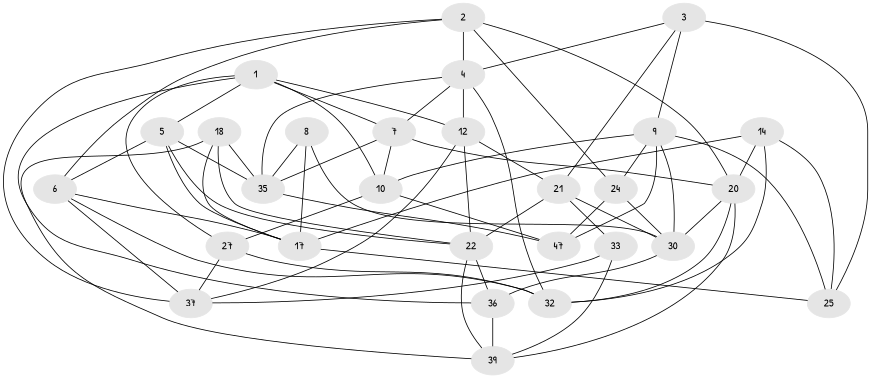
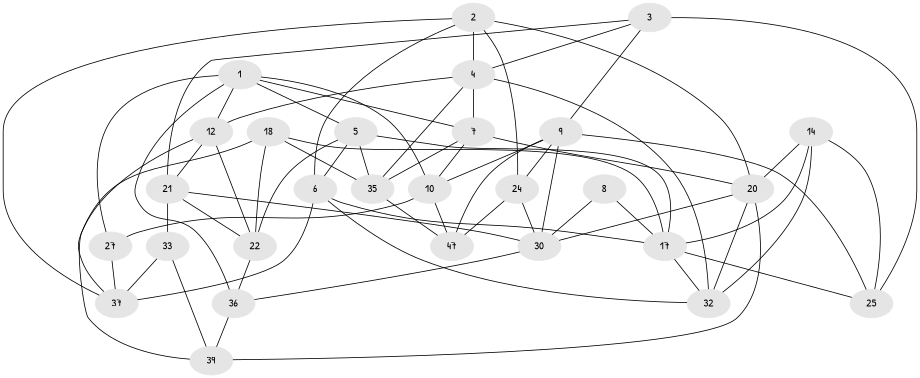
  graph {
    fontname="Patrick Hand"
    node [color=gray90 fontname="Patrick Hand" style=filled]
    edge [fontname="Patrick Hand"]
    1 [super="+48"]
    5 [super="+44"]
    7 [super="+23"]
    10 [super="+15"]
    27
    36
    12
    2 [super="+29"]
    4 [super="+28"]
    6 [super="+42"]
    20 [super="+50"]
    24
    37 [super="+46"]
    35 [super="+49"]
    17 [super="+26"]
    22 [super="+38"]
    47
    32 [super="+40"]
    39 [super="+41"]
    30 [super="+31"]
    3 [super="+11"]
    9 [super="+18"]
    21 [super="+43"]
    25 [super="+34"]
    33
    8 [super="+19"]
    14
    n28 [label=18]
    1 -- 5
    1 -- 7
    1 -- 10
    1 -- 27
    1 -- 36
    1 -- 12
    5 -- 6
    5 -- 35
    5 -- 17
    5 -- 22
    7 -- 10 [weight=2]
    7 -- 20
    7 -- 35
    10 -- 27
    10 -- 47
    27 -- 37
-   27 -- 32
+   17 -- 32
    36 -- 39
    12 -- 37
    12 -- 22
    12 -- 21
    2 -- 4
    2 -- 6
    2 -- 20
    2 -- 24
    2 -- 37
    4 -- 7
    4 -- 12
    4 -- 35
    4 -- 32
    6 -- 37 [weight=2]
    6 -- 17
    6 -- 32
    20 -- 32
    20 -- 39
    20 -- 30
    24 -- 47
    24 -- 30
    35 -- 47
    17 -- 25
    22 -- 36
-   22 -- 39
    30 -- 36
    3 -- 4
    3 -- 9
    3 -- 21
    3 -- 25
    9 -- 10
    9 -- 24
    9 -- 47
    9 -- 30
    9 -- 25
    21 -- 22
    21 -- 30
    21 -- 33
    33 -- 37
    33 -- 39
-   8 -- 35
    8 -- 17
    8 -- 30
    14 -- 20
    14 -- 17
    14 -- 32
    14 -- 25
    n28 -- 35
    n28 -- 17
    n28 -- 22
    n28 -- 39
  }
